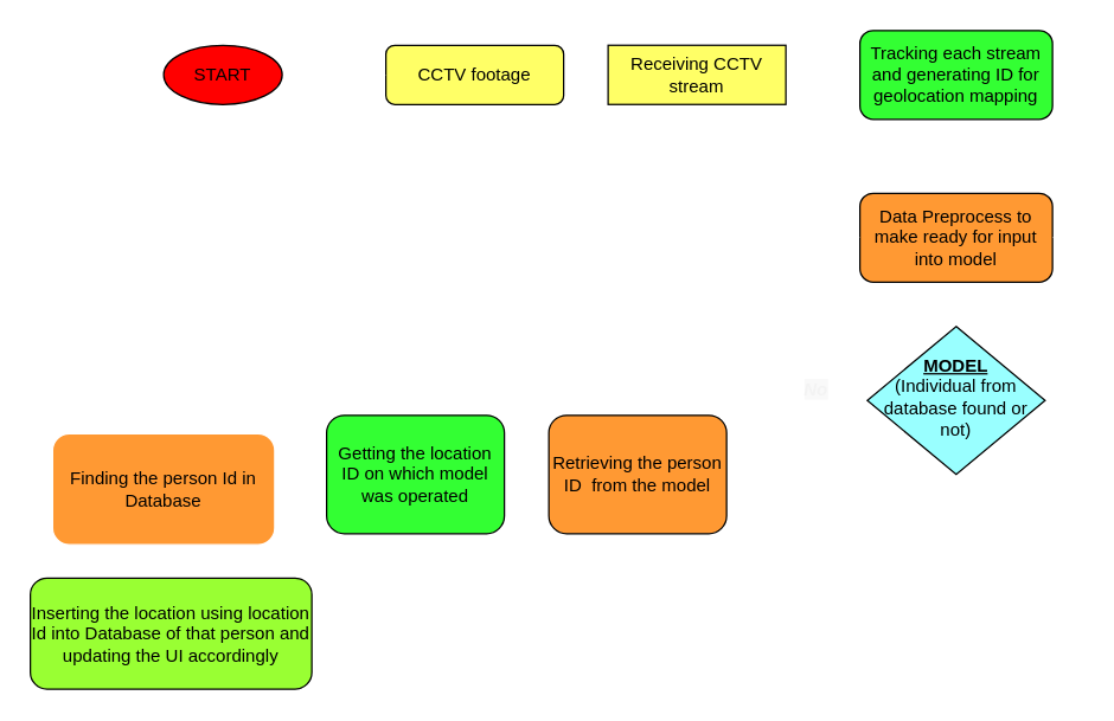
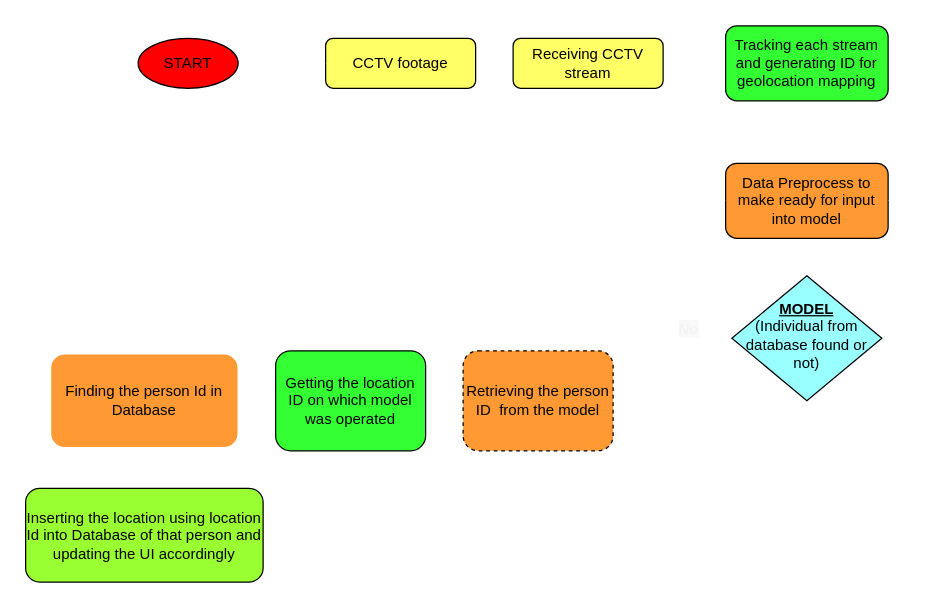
  <mxCell id="0" />
  <mxCell id="1" parent="0" />
  <mxCell id="2" value="" style="edgeStyle=orthogonalEdgeStyle;rounded=0;orthogonalLoop=1;jettySize=auto;html=1;strokeColor=light-dark(#FFFFFF,#FFFFFF);" edge="1" parent="1" source="3" target="5"><mxGeometry relative="1" as="geometry" /></mxCell>
  <mxCell id="3" value="CCTV footage" style="rounded=1;whiteSpace=wrap;html=1;fontSize=12;glass=0;strokeWidth=1;shadow=0;fillColor=light-dark(#FFFF66,var(--ge-dark-color, #121212));" vertex="1" parent="1"><mxGeometry x="260" y="30" width="120" height="40" as="geometry" /></mxCell>
  <mxCell id="4" value="" style="edgeStyle=orthogonalEdgeStyle;rounded=0;orthogonalLoop=1;jettySize=auto;html=1;strokeColor=light-dark(#FFFFFF,#FFFFFF);" edge="1" parent="1" source="5" target="7"><mxGeometry relative="1" as="geometry" /></mxCell>
- <mxCell id="5" value="Receiving CCTV stream" style="whiteSpace=wrap;html=1;fontSize=12;glass=0;strokeWidth=1;shadow=0;fillColor=light-dark(#FFFF66,var(--ge-dark-color, #121212));rounded=0;" vertex="1" parent="1"><mxGeometry x="410" y="30" width="120" height="40" as="geometry" /></mxCell>
+ <mxCell id="5" value="Receiving CCTV stream" style="rounded=1;whiteSpace=wrap;html=1;fontSize=12;glass=0;strokeWidth=1;shadow=0;fillColor=light-dark(#FFFF66,var(--ge-dark-color, #121212));" vertex="1" parent="1"><mxGeometry x="410" y="30" width="120" height="40" as="geometry" /></mxCell>
  <mxCell id="6" value="" style="edgeStyle=orthogonalEdgeStyle;rounded=0;orthogonalLoop=1;jettySize=auto;html=1;strokeColor=light-dark(#FFFFFF,#FFFFFF);" edge="1" parent="1" source="7" target="9"><mxGeometry relative="1" as="geometry" /></mxCell>
  <mxCell id="7" value="Tracking each stream and generating ID for geolocation mapping" style="rounded=1;whiteSpace=wrap;html=1;fontSize=12;glass=0;strokeWidth=1;shadow=0;fillColor=light-dark(#33FF33,var(--ge-dark-color, #121212));" vertex="1" parent="1"><mxGeometry x="580" y="20" width="130" height="60" as="geometry" /></mxCell>
  <mxCell id="8" value="" style="edgeStyle=orthogonalEdgeStyle;rounded=0;orthogonalLoop=1;jettySize=auto;html=1;strokeColor=light-dark(#FFFFFF,#FFFFFF);" edge="1" parent="1" source="9" target="12"><mxGeometry relative="1" as="geometry" /></mxCell>
  <mxCell id="9" value="Data Preprocess to make ready for input into model" style="rounded=1;whiteSpace=wrap;html=1;fontSize=12;glass=0;strokeWidth=1;shadow=0;direction=west;fillColor=light-dark(#FF9933,var(--ge-dark-color, #121212));" vertex="1" parent="1"><mxGeometry x="580" y="130" width="130" height="60" as="geometry" /></mxCell>
  <mxCell id="10" value="" style="edgeStyle=orthogonalEdgeStyle;rounded=0;orthogonalLoop=1;jettySize=auto;html=1;entryX=-0.12;entryY=0.52;entryDx=0;entryDy=0;entryPerimeter=0;strokeColor=light-dark(#FFFFFF,#FFFFFF);" edge="1" parent="1" source="12"><mxGeometry relative="1" as="geometry"><mxPoint x="580" y="160" as="targetPoint" /><Array as="points"><mxPoint x="510" y="270" /><mxPoint x="510" y="160" /></Array></mxGeometry></mxCell>
  <mxCell id="11" style="edgeStyle=orthogonalEdgeStyle;rounded=0;orthogonalLoop=1;jettySize=auto;html=1;entryX=1;entryY=0.5;entryDx=0;entryDy=0;exitX=0.5;exitY=1;exitDx=0;exitDy=0;strokeColor=light-dark(#FFFFFF,#FFFFFF);" edge="1" parent="1" source="12" target="15"><mxGeometry relative="1" as="geometry"><Array as="points"><mxPoint x="610" y="320" /><mxPoint x="610" y="320" /></Array></mxGeometry></mxCell>
  <mxCell id="12" value="&lt;b&gt;&lt;u style=&quot;&quot;&gt;MODEL&lt;/u&gt;&lt;/b&gt;&lt;div&gt;(Individual from database found or not)&lt;/div&gt;" style="rhombus;whiteSpace=wrap;html=1;shadow=0;fontFamily=Helvetica;fontSize=12;align=center;strokeWidth=1;spacing=6;spacingTop=-4;fillColor=light-dark(#99FFFF,var(--ge-dark-color, #121212));" vertex="1" parent="1"><mxGeometry x="585" y="220" width="120" height="100" as="geometry" /></mxCell>
  <mxCell id="13" value="&lt;b&gt;&lt;i style=&quot;background-color: light-dark(rgb(249, 249, 249), rgb(255, 255, 255));&quot;&gt;&lt;font style=&quot;color: rgb(243, 243, 243);&quot;&gt;No&lt;/font&gt;&lt;/i&gt;&lt;/b&gt;" style="text;html=1;align=center;verticalAlign=middle;resizable=0;points=[];autosize=1;strokeColor=none;fillColor=none;" vertex="1" parent="1"><mxGeometry x="530" y="248" width="40" height="30" as="geometry" /></mxCell>
  <mxCell id="14" value="" style="edgeStyle=orthogonalEdgeStyle;rounded=0;orthogonalLoop=1;jettySize=auto;html=1;strokeColor=light-dark(#FFFFFF,#FFFFFF);" edge="1" parent="1" source="15" target="17"><mxGeometry relative="1" as="geometry" /></mxCell>
- <mxCell id="15" value="Retrieving the person ID&amp;nbsp; from the model" style="rounded=1;whiteSpace=wrap;html=1;fontSize=12;glass=0;strokeWidth=1;shadow=0;fillColor=light-dark(#FF9933,var(--ge-dark-color, #121212));" vertex="1" parent="1"><mxGeometry x="370" y="280" width="120" height="80" as="geometry" /></mxCell>
+ <mxCell id="15" value="Retrieving the person ID&amp;nbsp; from the model" style="rounded=1;whiteSpace=wrap;html=1;fontSize=12;glass=0;strokeWidth=1;shadow=0;fillColor=light-dark(#FF9933,var(--ge-dark-color, #121212));dashed=1;" vertex="1" parent="1"><mxGeometry x="370" y="280" width="120" height="80" as="geometry" /></mxCell>
  <mxCell id="16" value="" style="edgeStyle=orthogonalEdgeStyle;rounded=0;orthogonalLoop=1;jettySize=auto;html=1;strokeColor=light-dark(#FFFFFF,#FFFFFF);" edge="1" parent="1" source="17" target="19"><mxGeometry relative="1" as="geometry" /></mxCell>
  <mxCell id="17" value="Getting the location ID on which model was operated" style="rounded=1;whiteSpace=wrap;html=1;fontSize=12;glass=0;strokeWidth=1;shadow=0;fillColor=light-dark(#33FF33,var(--ge-dark-color, #121212));" vertex="1" parent="1"><mxGeometry x="220" y="280" width="120" height="80" as="geometry" /></mxCell>
  <mxCell id="18" value="" style="edgeStyle=orthogonalEdgeStyle;rounded=0;orthogonalLoop=1;jettySize=auto;html=1;strokeColor=light-dark(#FFFFFF,#FFFFFF);" edge="1" parent="1" source="19" target="20"><mxGeometry relative="1" as="geometry" /></mxCell>
- <mxCell id="19" value="Finding the person Id in Database" style="rounded=1;whiteSpace=wrap;html=1;fontSize=12;glass=0;strokeWidth=1;shadow=0;fillColor=light-dark(#FF9933,var(--ge-dark-color, #121212));strokeColor=light-dark(#FFFFFF,#FFFFFF);" vertex="1" parent="1"><mxGeometry x="35" y="292.5" width="150" height="75" as="geometry" /></mxCell>
+ <mxCell id="19" value="Finding the person Id in Database" style="rounded=1;whiteSpace=wrap;html=1;fontSize=12;glass=0;strokeWidth=1;shadow=0;fillColor=light-dark(#FF9933,var(--ge-dark-color, #121212));strokeColor=light-dark(#FFFFFF,#FFFFFF);" vertex="1" parent="1"><mxGeometry x="40" y="282.5" width="150" height="75" as="geometry" /></mxCell>
  <mxCell id="20" value="Inserting the location using location Id into Database of that person and updating the UI accordingly" style="rounded=1;whiteSpace=wrap;html=1;fontSize=12;glass=0;strokeWidth=1;shadow=0;fillColor=light-dark(#99FF33,var(--ge-dark-color, #121212));" vertex="1" parent="1"><mxGeometry x="20" y="390" width="190" height="75" as="geometry" /></mxCell>
  <mxCell id="21" value="" style="edgeStyle=orthogonalEdgeStyle;rounded=0;orthogonalLoop=1;jettySize=auto;html=1;fillColor=#FFFFFF;strokeColor=light-dark(#FFFFFF,#FFFFFF);" edge="1" parent="1" source="22" target="3"><mxGeometry relative="1" as="geometry" /></mxCell>
  <mxCell id="22" value="START" style="ellipse;whiteSpace=wrap;html=1;direction=north;fillColor=light-dark(#FF0000,var(--ge-dark-color, #121212));" vertex="1" parent="1"><mxGeometry x="110" y="30" width="80" height="40" as="geometry" /></mxCell>
  <mxCell id="23" style="edgeStyle=orthogonalEdgeStyle;rounded=0;orthogonalLoop=1;jettySize=auto;html=1;entryX=0;entryY=0.5;entryDx=0;entryDy=0;strokeColor=light-dark(#FFFFFF,#FFFFFF);" edge="1" parent="1" target="9"><mxGeometry relative="1" as="geometry"><mxPoint x="610" y="320" as="sourcePoint" /><Array as="points"><mxPoint x="730" y="335" /><mxPoint x="730" y="160" /></Array></mxGeometry></mxCell>
  <mxCell id="24" value="&lt;b&gt;&lt;i&gt;&lt;font style=&quot;color: rgb(255, 255, 255);&quot;&gt;YES&lt;/font&gt;&lt;/i&gt;&lt;/b&gt;" style="text;html=1;align=center;verticalAlign=middle;resizable=0;points=[];autosize=1;strokeColor=none;fillColor=none;" vertex="1" parent="1"><mxGeometry x="550" y="320" width="50" height="30" as="geometry" /></mxCell>
